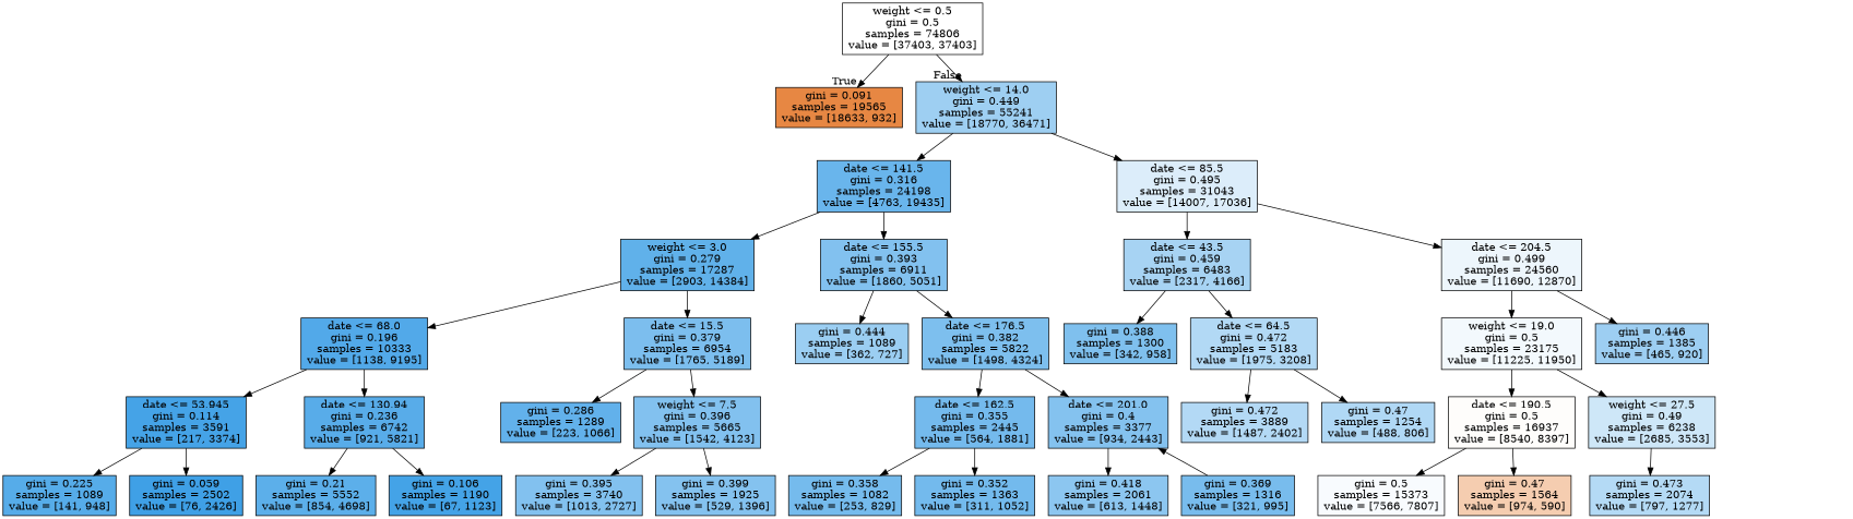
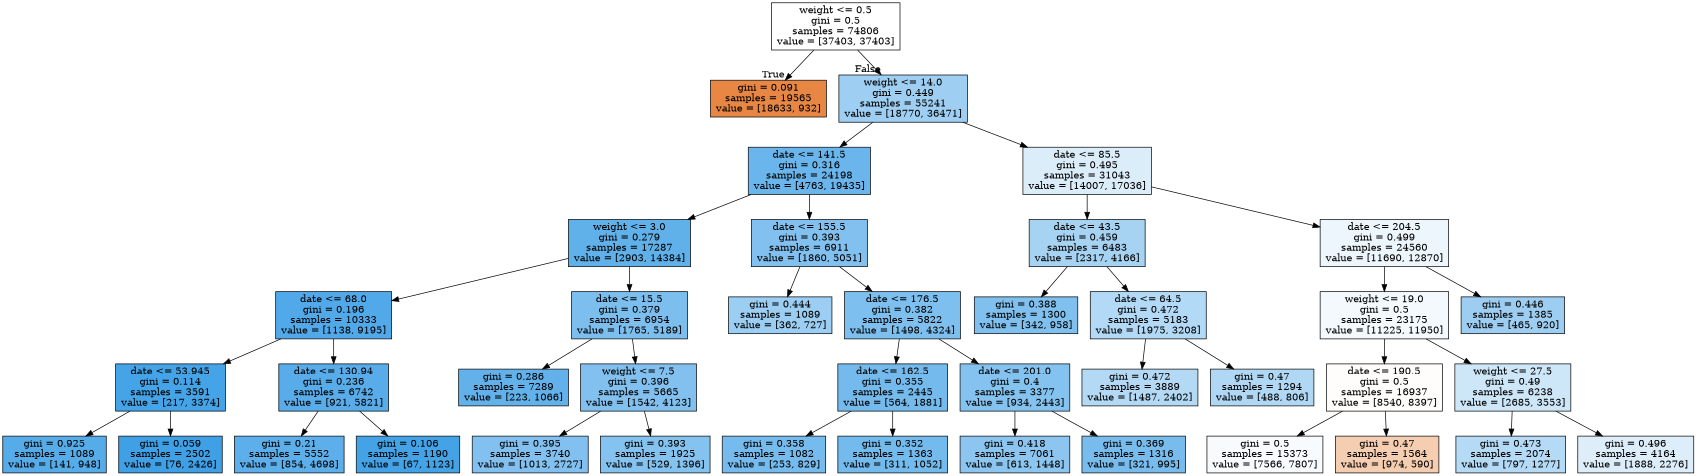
  digraph {
    node [color=black fillcolor="#399de5a0" shape=box style=filled]
    n1 [fillcolor="#e5813900" label="weight <= 0.5\ngini = 0.5\nsamples = 74806\nvalue = [37403, 37403]"]
    n2 [fillcolor="#e58139f2" label="gini = 0.091\nsamples = 19565\nvalue = [18633, 932]"]
    n3 [fillcolor="#399de57c" label="weight <= 14.0\ngini = 0.449\nsamples = 55241\nvalue = [18770, 36471]"]
    n4 [fillcolor="#399de5c1" label="date <= 141.5\ngini = 0.316\nsamples = 24198\nvalue = [4763, 19435]"]
    n5 [fillcolor="#399de52d" label="date <= 85.5\ngini = 0.495\nsamples = 31043\nvalue = [14007, 17036]"]
    n6 [fillcolor="#399de5cc" label="weight <= 3.0\ngini = 0.279\nsamples = 17287\nvalue = [2903, 14384]"]
    n7 [fillcolor="#399de5a1" label="date <= 155.5\ngini = 0.393\nsamples = 6911\nvalue = [1860, 5051]"]
    n8 [fillcolor="#399de571" label="date <= 43.5\ngini = 0.459\nsamples = 6483\nvalue = [2317, 4166]"]
    n9 [fillcolor="#399de517" label="date <= 204.5\ngini = 0.499\nsamples = 24560\nvalue = [11690, 12870]"]
    n10 [fillcolor="#399de5df" label="date <= 68.0\ngini = 0.196\nsamples = 10333\nvalue = [1138, 9195]"]
    n11 [fillcolor="#399de5a8" label="date <= 15.5\ngini = 0.379\nsamples = 6954\nvalue = [1765, 5189]"]
    n12 [fillcolor="#399de580" label="gini = 0.444\nsamples = 1089\nvalue = [362, 727]"]
    n13 [fillcolor="#399de5a7" label="date <= 176.5\ngini = 0.382\nsamples = 5822\nvalue = [1498, 4324]"]
    n14 [fillcolor="#399de5ef" label="date <= 53.945\ngini = 0.114\nsamples = 3591\nvalue = [217, 3374]"]
    n15 [fillcolor="#399de5d7" label="date <= 130.94\ngini = 0.236\nsamples = 6742\nvalue = [921, 5821]"]
-   n16 [fillcolor="#399de5ca" label="gini = 0.286\nsamples = 1289\nvalue = [223, 1066]"]
+   n16 [fillcolor="#399de5ca" label="gini = 0.286\nsamples = 7289\nvalue = [223, 1066]"]
    n17 [label="weight <= 7.5\ngini = 0.396\nsamples = 5665\nvalue = [1542, 4123]"]
-   n18 [fillcolor="#399de5d9" label="gini = 0.225\nsamples = 1089\nvalue = [141, 948]"]
+   n18 [fillcolor="#399de5d9" label="gini = 0.925\nsamples = 1089\nvalue = [141, 948]"]
    n19 [fillcolor="#399de5f7" label="gini = 0.059\nsamples = 2502\nvalue = [76, 2426]"]
    n20 [fillcolor="#399de5d1" label="gini = 0.21\nsamples = 5552\nvalue = [854, 4698]"]
    n21 [fillcolor="#399de5f0" label="gini = 0.106\nsamples = 1190\nvalue = [67, 1123]"]
    n22 [label="gini = 0.395\nsamples = 3740\nvalue = [1013, 2727]"]
-   n23 [fillcolor="#399de59e" label="gini = 0.399\nsamples = 1925\nvalue = [529, 1396]"]
+   n23 [fillcolor="#399de59e" label="gini = 0.393\nsamples = 1925\nvalue = [529, 1396]"]
    n24 [fillcolor="#399de5b3" label="date <= 162.5\ngini = 0.355\nsamples = 2445\nvalue = [564, 1881]"]
    n25 [fillcolor="#399de59e" label="date <= 201.0\ngini = 0.4\nsamples = 3377\nvalue = [934, 2443]"]
    n26 [fillcolor="#399de5b1" label="gini = 0.358\nsamples = 1082\nvalue = [253, 829]"]
    n27 [fillcolor="#399de5b4" label="gini = 0.352\nsamples = 1363\nvalue = [311, 1052]"]
-   n28 [fillcolor="#399de593" label="gini = 0.418\nsamples = 2061\nvalue = [613, 1448]"]
+   n28 [fillcolor="#399de593" label="gini = 0.418\nsamples = 7061\nvalue = [613, 1448]"]
    n29 [fillcolor="#399de5ad" label="gini = 0.369\nsamples = 1316\nvalue = [321, 995]"]
    n30 [fillcolor="#399de5a4" label="gini = 0.388\nsamples = 1300\nvalue = [342, 958]"]
    n31 [fillcolor="#399de562" label="date <= 64.5\ngini = 0.472\nsamples = 5183\nvalue = [1975, 3208]"]
    n32 [fillcolor="#399de50f" label="weight <= 19.0\ngini = 0.5\nsamples = 23175\nvalue = [11225, 11950]"]
    n33 [fillcolor="#399de57e" label="gini = 0.446\nsamples = 1385\nvalue = [465, 920]"]
    n34 [fillcolor="#399de561" label="gini = 0.472\nsamples = 3889\nvalue = [1487, 2402]"]
-   n35 [fillcolor="#399de565" label="gini = 0.47\nsamples = 1254\nvalue = [488, 806]"]
+   n35 [fillcolor="#399de565" label="gini = 0.47\nsamples = 1294\nvalue = [488, 806]"]
    n36 [fillcolor="#e5813904" label="date <= 190.5\ngini = 0.5\nsamples = 16937\nvalue = [8540, 8397]"]
    n37 [fillcolor="#399de53e" label="weight <= 27.5\ngini = 0.49\nsamples = 6238\nvalue = [2685, 3553]"]
    n38 [fillcolor="#399de508" label="gini = 0.5\nsamples = 15373\nvalue = [7566, 7807]"]
    n39 [fillcolor="#e5813965" label="gini = 0.47\nsamples = 1564\nvalue = [974, 590]"]
    n40 [fillcolor="#399de560" label="gini = 0.473\nsamples = 2074\nvalue = [797, 1277]"]
+   n41 [fillcolor="#399de52b" label="gini = 0.496\nsamples = 4164\nvalue = [1888, 2276]"]
    n1 -> n2 [headlabel=True labelangle=45 labeldistance=2.5]
    n1 -> n3 [headlabel=False labelangle=-45 labeldistance=2.5]
    n3 -> n4
    n3 -> n5
    n4 -> n6
    n4 -> n7
    n5 -> n8
    n5 -> n9
    n6 -> n10
    n6 -> n11
    n7 -> n12
    n7 -> n13
    n8 -> n30
    n8 -> n31
    n9 -> n32
    n9 -> n33
    n10 -> n14
    n10 -> n15
    n11 -> n16
    n11 -> n17
    n13 -> n24
    n13 -> n25
    n14 -> n18
    n14 -> n19
    n15 -> n20
    n15 -> n21
    n17 -> n22
    n17 -> n23
    n24 -> n26
    n24 -> n27
    n25 -> n28
-   n29 -> n25
+   n25 -> n29
    n31 -> n34
    n31 -> n35
    n32 -> n36
    n32 -> n37
    n36 -> n38
    n36 -> n39
    n37 -> n40
+   n37 -> n41
  }
